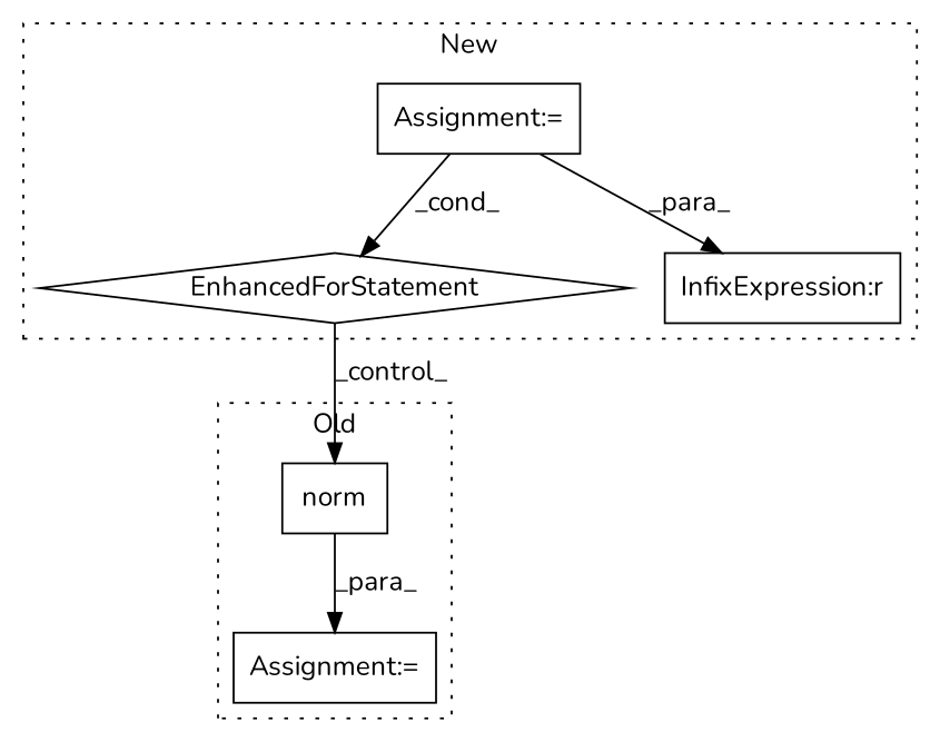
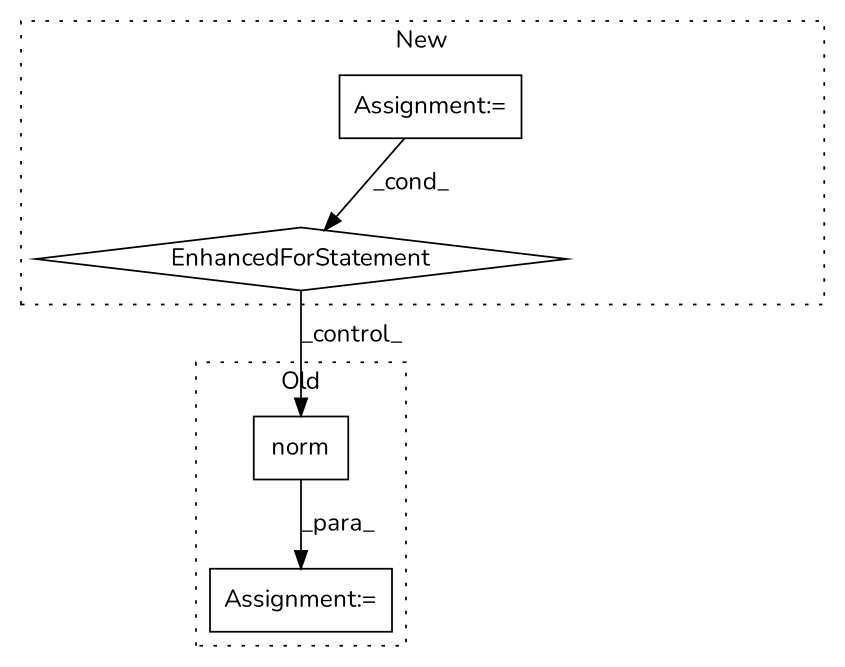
  digraph {
    fontname=Nunito
    node [a=7 fontname=Nunito l="53,2" s="4236,4319" shape=box]
    edge [fontname=Nunito]
    n1 [a=32 l="5,1" label=norm s="4173,4186"]
    n2 [l=1 label="Assignment:=" s=4159]
    n3 [a=70 label=EnhancedForStatement shape=diamond]
    n4 [label="Assignment:="]
-   n5 [a=27 l=4 label="InfixExpression:r" s=4412]
    subgraph cluster_1 {
      label=Old
      style=dotted
      n1
      n2
    }
    subgraph cluster_2 {
      label=New
      style=dotted
      n3
      n4
-     n5
    }
    n1 -> n2 [label=_para_]
    n3 -> n1 [label=_control_]
    n4 -> n3 [label=_cond_]
-   n4 -> n5 [label=_para_]
  }
